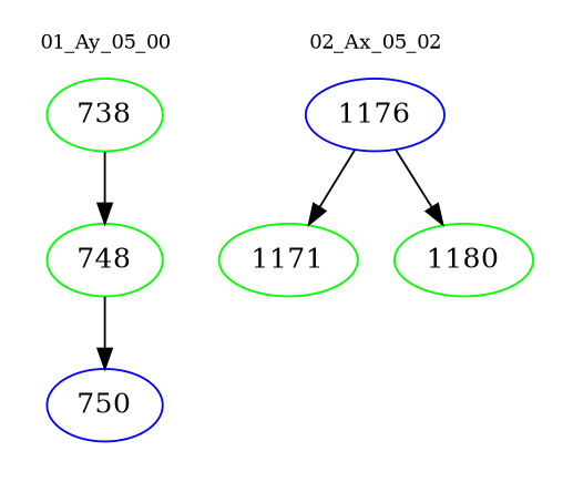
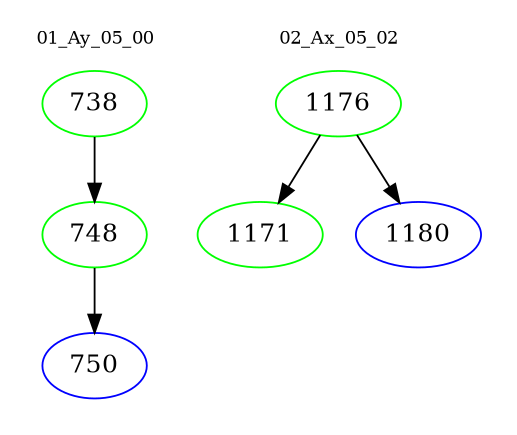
  digraph {
    node [color=green]
    edge [color=black]
    n1 [label=748]
    n2 [label=738]
    n3 [color=blue label=750]
-   n4 [color=blue label=1176]
+   n4 [label=1176]
    n5 [label=1171]
-   n6 [label=1180]
+   n6 [color=blue label=1180]
    subgraph cluster_1 {
      color=white
      fontsize=10
      label="01_Ay_05_00"
      n1
      n2
      n3
    }
    subgraph cluster_2 {
      color=white
      fontsize=10
      label="02_Ax_05_02"
      n4
      n5
      n6
    }
    n1 -> n3
    n2 -> n1
    n4 -> n5
    n4 -> n6
  }
